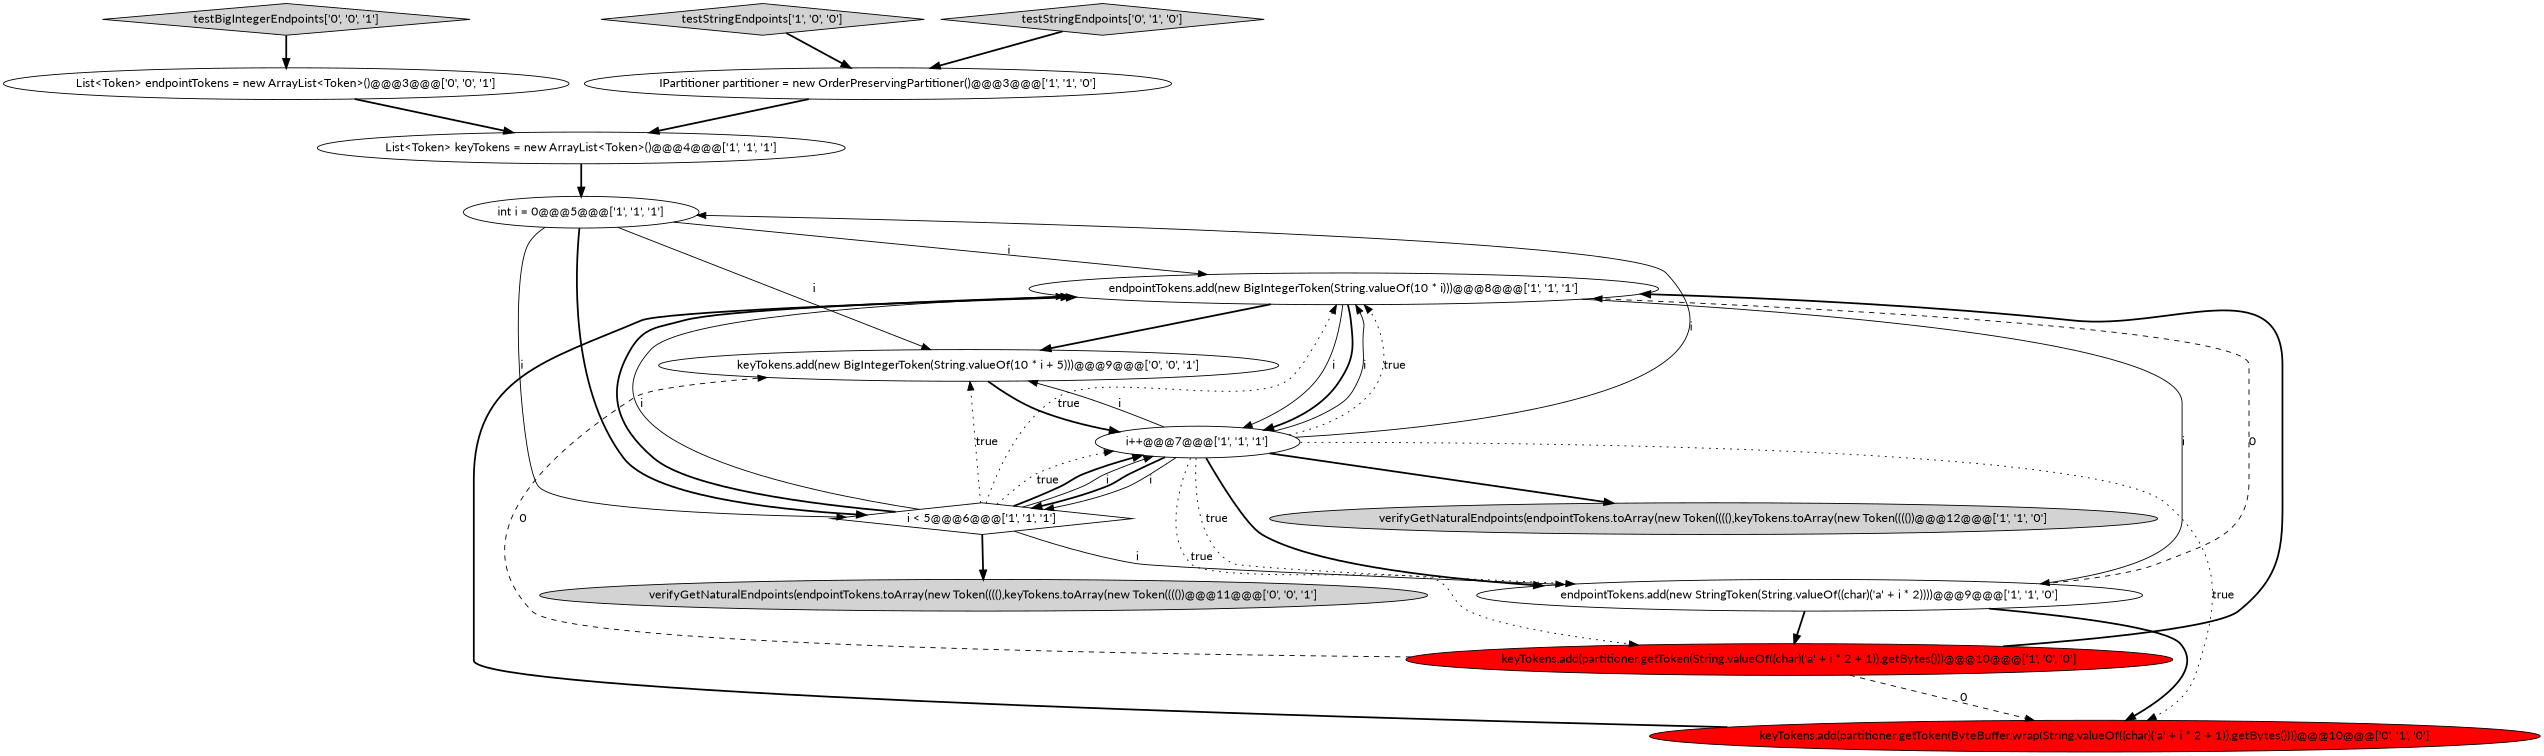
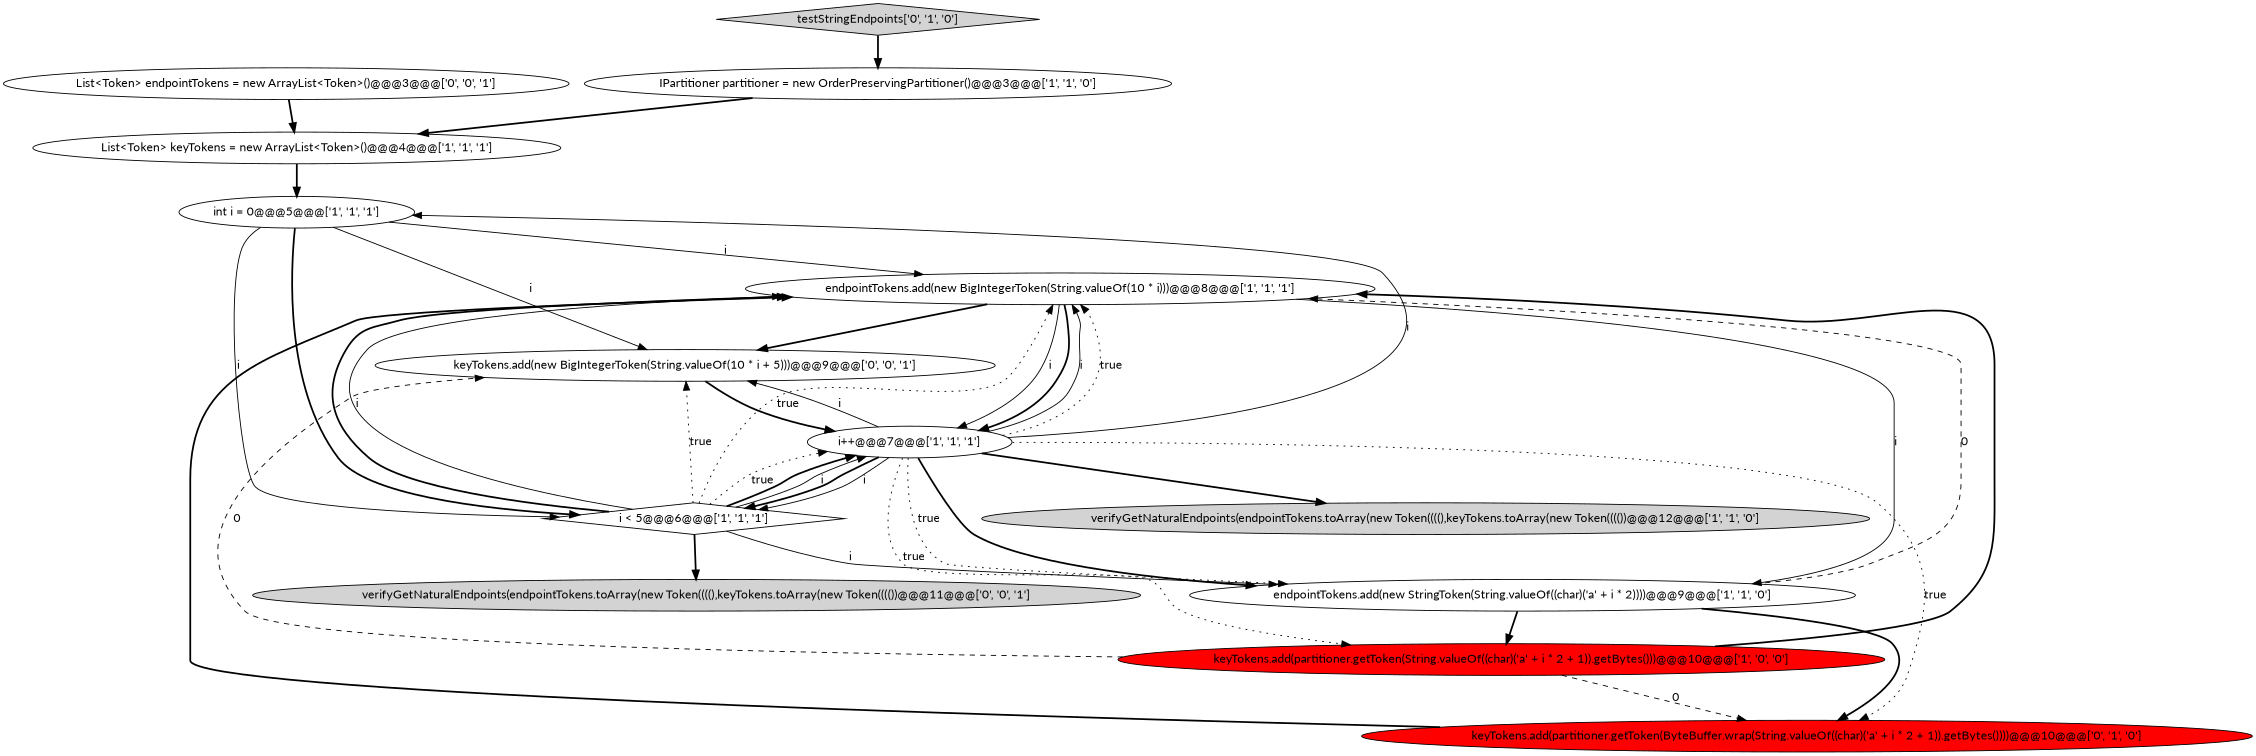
  digraph {
    fontname=Lato
    node [fillcolor=white fontname=Lato shape=ellipse style=filled]
    edge [fontname=Lato style=bold]
    n1 [label="List<Token> keyTokens = new ArrayList<Token>()@@@4@@@['1', '1', '1']"]
    n2 [label="int i = 0@@@5@@@['1', '1', '1']"]
    n3 [label="endpointTokens.add(new BigIntegerToken(String.valueOf(10 * i)))@@@8@@@['1', '1', '1']"]
    n4 [label="keyTokens.add(new BigIntegerToken(String.valueOf(10 * i + 5)))@@@9@@@['0', '0', '1']"]
    n5 [label="i < 5@@@6@@@['1', '1', '1']" shape=diamond]
-   n6 [fillcolor=lightgray label="testBigIntegerEndpoints['0', '0', '1']" shape=diamond]
    n7 [label="List<Token> endpointTokens = new ArrayList<Token>()@@@3@@@['0', '0', '1']"]
    n8 [label="i++@@@7@@@['1', '1', '1']"]
    n9 [label="endpointTokens.add(new StringToken(String.valueOf((char)('a' + i * 2))))@@@9@@@['1', '1', '0']"]
    n10 [fillcolor=red label="keyTokens.add(partitioner.getToken(ByteBuffer.wrap(String.valueOf((char)('a' + i * 2 + 1)).getBytes())))@@@10@@@['0', '1', '0']"]
    n11 [fillcolor=red label="keyTokens.add(partitioner.getToken(String.valueOf((char)('a' + i * 2 + 1)).getBytes()))@@@10@@@['1', '0', '0']"]
    n12 [fillcolor=lightgray label="verifyGetNaturalEndpoints(endpointTokens.toArray(new Token((((),keyTokens.toArray(new Token(((())@@@12@@@['1', '1', '0']"]
    n13 [fillcolor=lightgray label="verifyGetNaturalEndpoints(endpointTokens.toArray(new Token((((),keyTokens.toArray(new Token(((())@@@11@@@['0', '0', '1']"]
    n14 [label="IPartitioner partitioner = new OrderPreservingPartitioner()@@@3@@@['1', '1', '0']"]
    n15 [fillcolor=lightgray label="testStringEndpoints['0', '1', '0']" shape=diamond]
-   n16 [fillcolor=lightgray label="testStringEndpoints['1', '0', '0']" shape=diamond]
    n1 -> n2
    n2 -> n3 [label=i style=solid]
    n2 -> n4 [label=i style=solid]
    n2 -> n5 [label=i style=solid]
    n2 -> n5
    n3 -> n4
    n3 -> n8 [label=i style=solid]
    n3 -> n8
    n3 -> n9 [label=i style=solid]
    n4 -> n8
    n5 -> n3 [label=i style=solid]
    n5 -> n3 [label=true style=dotted]
    n5 -> n3
    n5 -> n4 [label=true style=dotted]
    n5 -> n8 [label=true style=dotted]
    n5 -> n8
    n5 -> n8 [label=i style=solid]
    n5 -> n9 [label=i style=solid]
    n5 -> n13
-   n6 -> n7
    n7 -> n1
    n8 -> n2 [label=i style=solid]
    n8 -> n3 [label=i style=solid]
    n8 -> n3 [label=true style=dotted]
    n8 -> n4 [label=i style=solid]
    n8 -> n5 [label=i style=solid]
    n8 -> n5
    n8 -> n9 [label=true style=dotted]
    n8 -> n9
    n8 -> n10 [label=true style=dotted]
    n8 -> n11 [label=true style=dotted]
    n8 -> n12
    n9 -> n3 [label=0 style=dashed]
    n9 -> n10
    n9 -> n11
    n10 -> n3
    n11 -> n3
    n11 -> n4 [label=0 style=dashed]
    n11 -> n10 [label=0 style=dashed]
    n14 -> n1
    n15 -> n14
-   n16 -> n14
  }
